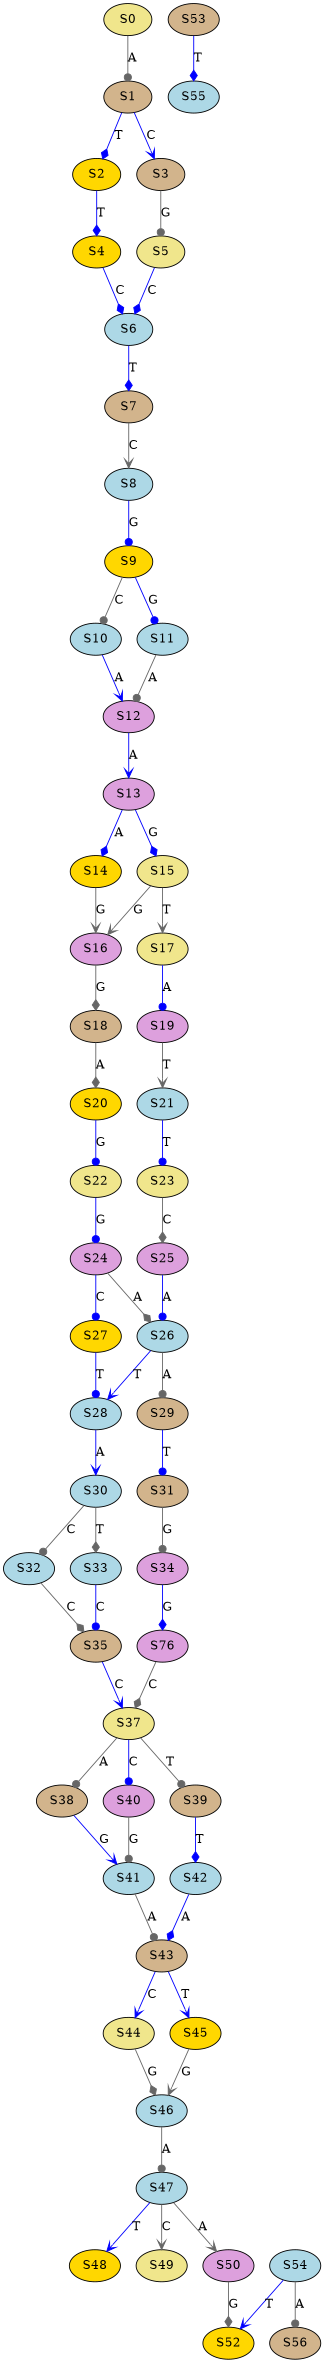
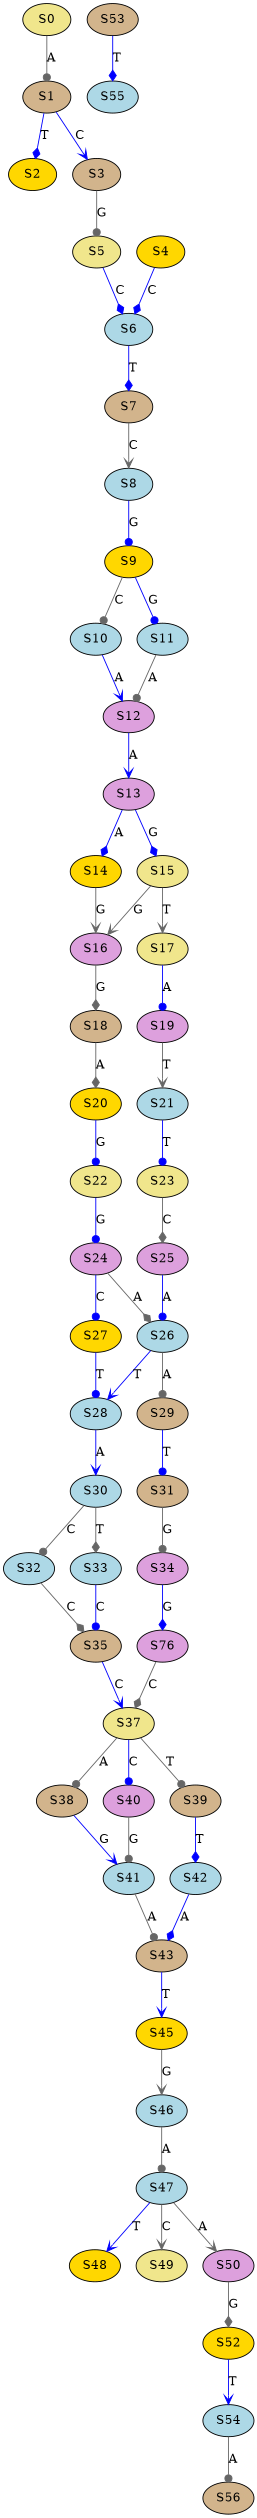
  strict digraph {
    node [fillcolor=lightblue style=filled]
    edge [arrowhead=dot color=blue]
    S0 [fillcolor=khaki]
    S1 [fillcolor=tan]
    S2 [fillcolor=gold]
    S3 [fillcolor=tan]
    S4 [fillcolor=gold]
    S5 [fillcolor=khaki]
    S6
    S7 [fillcolor=tan]
    S8
    S9 [fillcolor=gold]
    S10
    S11
    S12 [fillcolor=plum]
    S13 [fillcolor=plum]
    S14 [fillcolor=gold]
    S15 [fillcolor=khaki]
    S16 [fillcolor=plum]
    S17 [fillcolor=khaki]
    S18 [fillcolor=tan]
    S19 [fillcolor=plum]
    S20 [fillcolor=gold]
    S21
    S22 [fillcolor=khaki]
    S23 [fillcolor=khaki]
    S24 [fillcolor=plum]
    S25 [fillcolor=plum]
    S26
    S27 [fillcolor=gold]
    S28
    S29 [fillcolor=tan]
    S30
    S31 [fillcolor=tan]
    S32
    S33
    S34 [fillcolor=plum]
    S35 [fillcolor=tan]
    n37 [fillcolor=plum label=S76]
    S37 [fillcolor=khaki]
    S38 [fillcolor=tan]
    S39 [fillcolor=tan]
    S40 [fillcolor=plum]
    S41
    S42
    S43 [fillcolor=tan]
-   S44 [fillcolor=khaki]
    S45 [fillcolor=gold]
    S46
    S47
    S48 [fillcolor=gold]
    S49 [fillcolor=khaki]
    S50 [fillcolor=plum]
    S52 [fillcolor=gold]
    S54
    S53 [fillcolor=tan]
    S55
    S56 [fillcolor=tan]
    S0 -> S1 [color=gray40 label=A]
    S1 -> S2 [arrowhead=diamond label=T]
    S1 -> S3 [arrowhead=vee label=C]
-   S2 -> S4 [arrowhead=diamond label=T]
    S3 -> S5 [color=gray40 label=G]
    S4 -> S6 [arrowhead=diamond label=C]
    S5 -> S6 [arrowhead=diamond label=C]
    S6 -> S7 [arrowhead=diamond label=T]
    S7 -> S8 [arrowhead=vee color=gray40 label=C]
    S8 -> S9 [label=G]
    S9 -> S10 [color=gray40 label=C]
    S9 -> S11 [label=G]
    S10 -> S12 [arrowhead=vee label=A]
    S11 -> S12 [color=gray40 label=A]
    S12 -> S13 [arrowhead=vee label=A]
    S13 -> S14 [arrowhead=diamond label=A]
    S13 -> S15 [arrowhead=diamond label=G]
    S14 -> S16 [arrowhead=vee color=gray40 label=G]
    S15 -> S16 [arrowhead=vee color=gray40 label=G]
    S15 -> S17 [arrowhead=vee color=gray40 label=T]
    S16 -> S18 [arrowhead=diamond color=gray40 label=G]
    S17 -> S19 [label=A]
    S18 -> S20 [arrowhead=diamond color=gray40 label=A]
    S19 -> S21 [arrowhead=vee color=gray40 label=T]
    S20 -> S22 [label=G]
    S21 -> S23 [label=T]
    S22 -> S24 [label=G]
    S23 -> S25 [arrowhead=diamond color=gray40 label=C]
    S24 -> S26 [arrowhead=diamond color=gray40 label=A]
    S24 -> S27 [label=C]
    S25 -> S26 [label=A]
    S26 -> S28 [arrowhead=vee label=T]
    S26 -> S29 [color=gray40 label=A]
    S27 -> S28 [label=T]
    S28 -> S30 [arrowhead=vee label=A]
    S29 -> S31 [label=T]
    S30 -> S32 [color=gray40 label=C]
    S30 -> S33 [arrowhead=diamond color=gray40 label=T]
    S31 -> S34 [color=gray40 label=G]
    S32 -> S35 [arrowhead=diamond color=gray40 label=C]
    S33 -> S35 [label=C]
    S34 -> n37 [arrowhead=diamond label=G]
    S35 -> S37 [arrowhead=vee label=C]
    n37 -> S37 [arrowhead=diamond color=gray40 label=C]
    S37 -> S38 [color=gray40 label=A]
    S37 -> S39 [color=gray40 label=T]
    S37 -> S40 [label=C]
    S38 -> S41 [arrowhead=vee label=G]
    S39 -> S42 [arrowhead=diamond label=T]
    S40 -> S41 [color=gray40 label=G]
    S41 -> S43 [color=gray40 label=A]
    S42 -> S43 [arrowhead=diamond label=A]
-   S43 -> S44 [arrowhead=vee label=C]
    S43 -> S45 [arrowhead=vee label=T]
-   S44 -> S46 [arrowhead=diamond color=gray40 label=G]
    S45 -> S46 [arrowhead=vee color=gray40 label=G]
    S46 -> S47 [color=gray40 label=A]
    S47 -> S48 [arrowhead=vee label=T]
    S47 -> S49 [arrowhead=vee color=gray40 label=C]
    S47 -> S50 [arrowhead=vee color=gray40 label=A]
    S50 -> S52 [arrowhead=diamond color=gray40 label=G]
-   S54 -> S52 [arrowhead=vee label=T]
+   S52 -> S54 [arrowhead=vee label=T]
    S54 -> S56 [color=gray40 label=A]
    S53 -> S55 [arrowhead=diamond label=T]
  }
